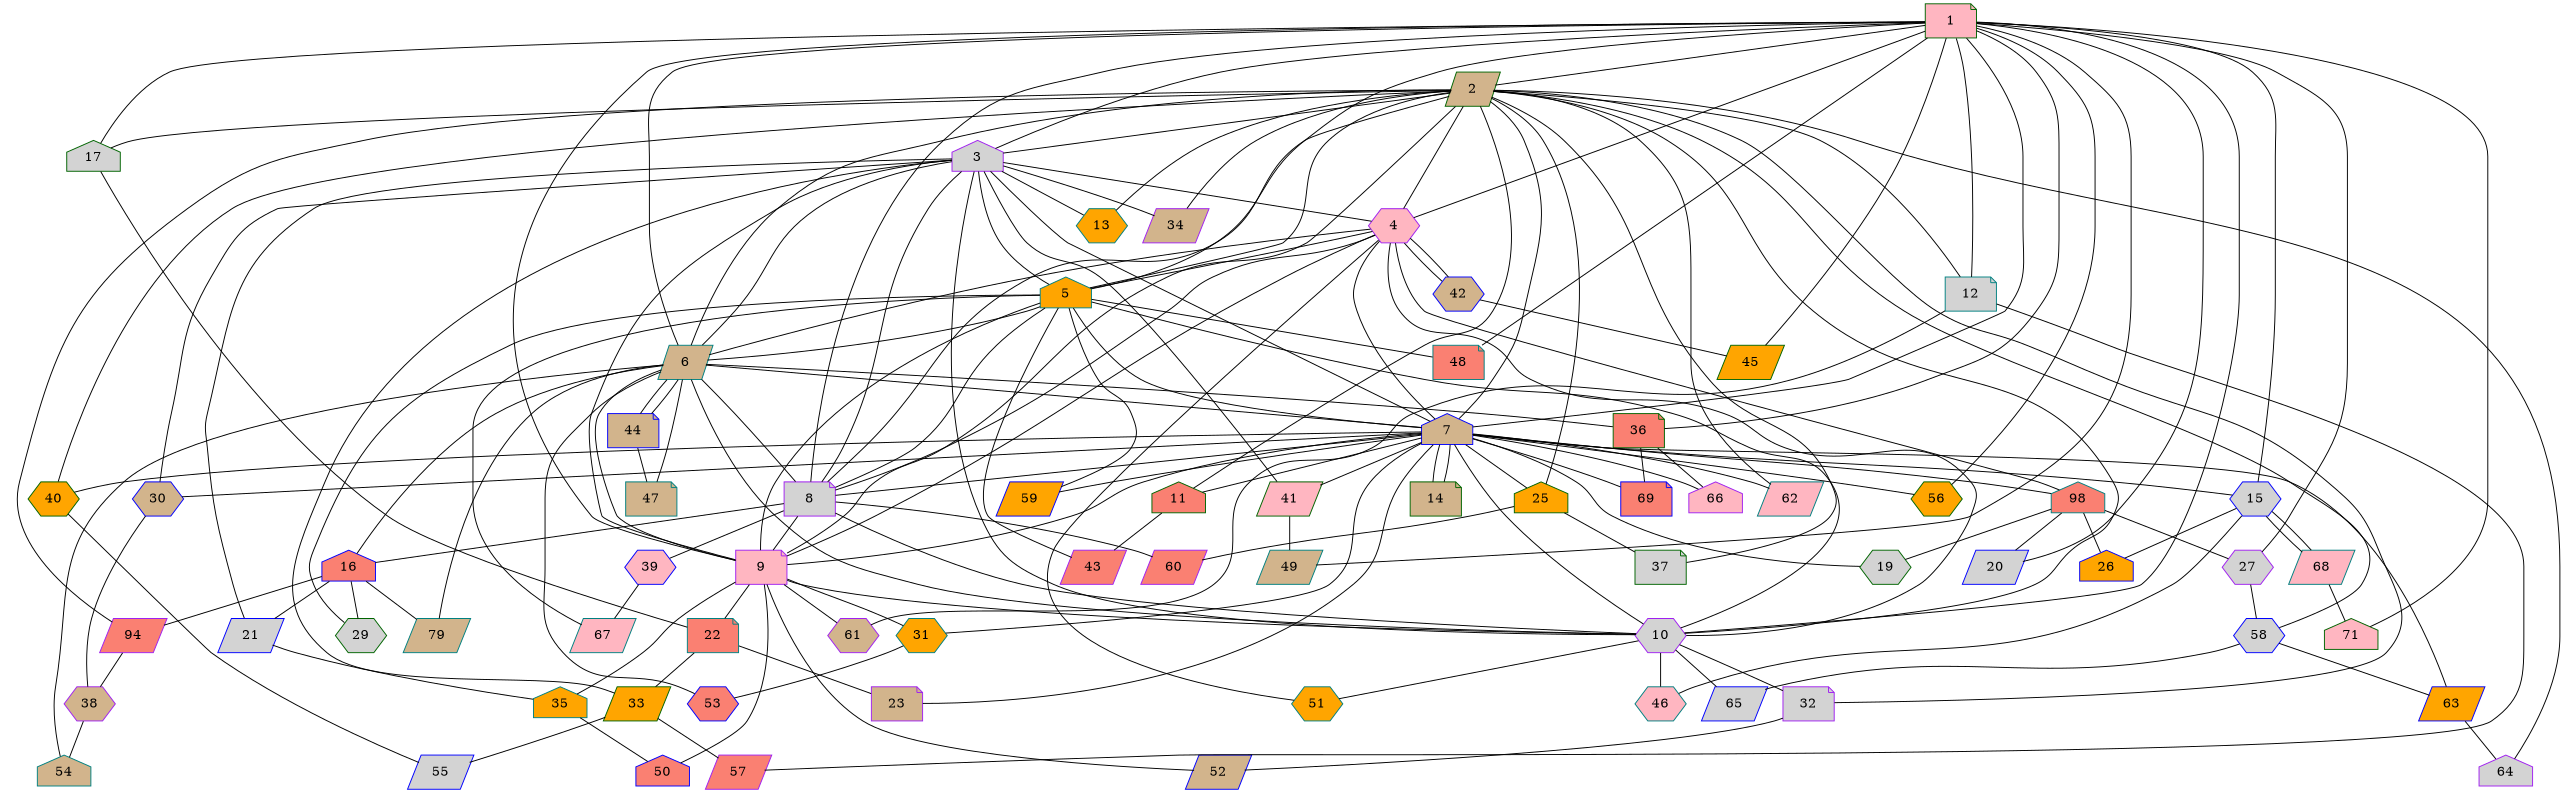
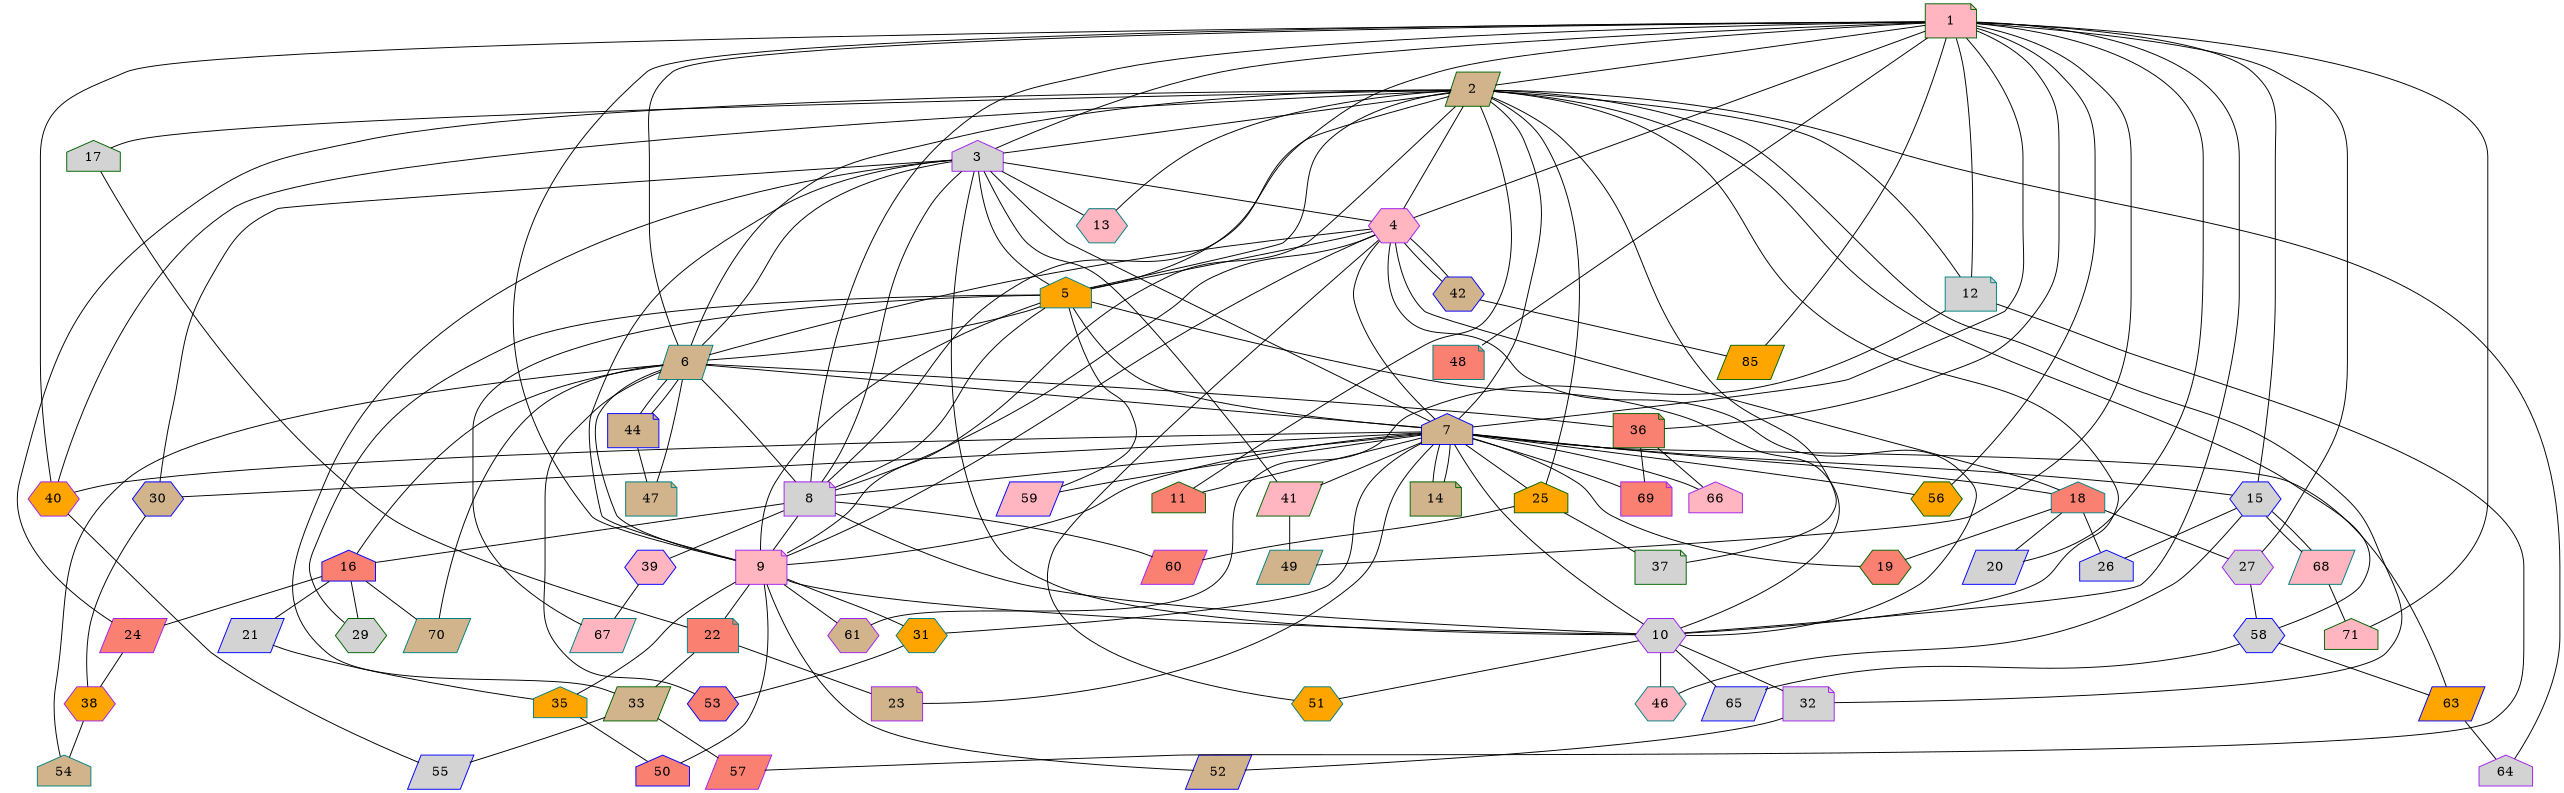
  graph {
    node [color=purple fillcolor=tan shape=parallelogram style=filled]
    1 [color=darkgreen fillcolor=lightpink shape=note]
    2 [color=darkgreen]
    3 [fillcolor=lightgrey shape=house]
    4 [fillcolor=lightpink shape=hexagon]
    5 [color=teal fillcolor=orange shape=house]
    6 [color=teal]
    7 [color=blue shape=house]
    8 [fillcolor=lightgrey shape=note]
    9 [fillcolor=lightpink shape=note]
    10 [fillcolor=lightgrey shape=hexagon]
    12 [color=teal fillcolor=lightgrey shape=note]
    15 [color=blue fillcolor=lightgrey shape=hexagon]
    17 [color=darkgreen fillcolor=lightgrey shape=house]
    20 [color=blue fillcolor=lightgrey]
    27 [fillcolor=lightgrey shape=hexagon]
    36 [color=darkgreen fillcolor=salmon shape=note]
-   45 [color=darkgreen fillcolor=orange]
+   45 [color=darkgreen fillcolor=orange label=85]
    48 [color=teal fillcolor=salmon shape=note]
    49 [color=teal]
    56 [color=darkgreen fillcolor=orange shape=hexagon]
    71 [color=darkgreen fillcolor=lightpink shape=house]
    11 [color=darkgreen fillcolor=salmon shape=house]
-   13 [color=teal fillcolor=orange shape=hexagon]
-   24 [fillcolor=salmon label=94]
+   13 [color=teal fillcolor=lightpink shape=hexagon]
+   24 [fillcolor=salmon]
    25 [color=darkgreen fillcolor=orange shape=house]
    32 [fillcolor=lightgrey shape=note]
-   34
    37 [color=darkgreen fillcolor=lightgrey shape=note]
-   40 [color=darkgreen fillcolor=orange shape=hexagon]
+   40 [fillcolor=orange shape=hexagon]
    58 [color=blue fillcolor=lightgrey shape=hexagon]
-   62 [color=teal fillcolor=lightpink]
    64 [fillcolor=lightgrey shape=house]
    21 [color=blue fillcolor=lightgrey]
    30 [color=blue shape=hexagon]
-   33 [color=darkgreen fillcolor=orange]
+   33 [color=darkgreen]
    41 [color=darkgreen fillcolor=lightpink]
-   18 [color=teal fillcolor=salmon shape=house label=98]
+   18 [color=teal fillcolor=salmon shape=house]
    42 [color=blue shape=hexagon]
    51 [color=teal fillcolor=orange shape=hexagon]
    29 [color=darkgreen fillcolor=lightgrey shape=hexagon]
-   43 [fillcolor=salmon]
-   59 [color=blue fillcolor=orange]
+   59 [color=blue fillcolor=lightpink]
    67 [color=teal fillcolor=lightpink]
    16 [color=blue fillcolor=salmon shape=house]
    44 [color=blue shape=note]
    47 [color=teal shape=note]
    53 [color=blue fillcolor=salmon shape=hexagon]
    54 [color=teal shape=house]
-   70 [color=teal label=79]
+   70 [color=teal]
    14 [color=darkgreen shape=note]
-   19 [color=darkgreen fillcolor=lightgrey shape=hexagon]
+   19 [color=darkgreen fillcolor=salmon shape=hexagon]
    23 [shape=note]
    31 [color=teal fillcolor=orange shape=hexagon]
    63 [color=blue fillcolor=orange]
    66 [fillcolor=lightpink shape=house]
-   69 [color=blue fillcolor=salmon shape=note]
+   69 [fillcolor=salmon shape=note]
    39 [color=blue fillcolor=lightpink shape=hexagon]
    60 [fillcolor=salmon]
    22 [color=teal fillcolor=salmon shape=note]
    35 [color=teal fillcolor=orange shape=house]
    50 [color=blue fillcolor=salmon shape=house]
    52 [color=blue]
    61 [shape=hexagon]
    46 [color=teal fillcolor=lightpink shape=hexagon]
    65 [color=blue fillcolor=lightgrey]
    57 [fillcolor=salmon]
-   26 [color=blue fillcolor=orange shape=house]
+   26 [color=blue fillcolor=lightgrey shape=house]
    68 [color=teal fillcolor=lightpink]
-   38 [shape=hexagon]
+   38 [fillcolor=orange shape=hexagon]
    55 [color=blue fillcolor=lightgrey]
    1 -- 2
    1 -- 3
    1 -- 4
    1 -- 5
    1 -- 6
    1 -- 7
    1 -- 8
    1 -- 9
    1 -- 10
    1 -- 12
    1 -- 15
-   1 -- 17
+   1 -- 40
    1 -- 20
    1 -- 27
    1 -- 36
    1 -- 45
    1 -- 48
    1 -- 49
    1 -- 56
    1 -- 71
    2 -- 3
    2 -- 4
    2 -- 5
    2 -- 6
    2 -- 7
    2 -- 8
    2 -- 9
    2 -- 10
    2 -- 12
    2 -- 17
    2 -- 11
    2 -- 13
    2 -- 24
    2 -- 25
    2 -- 32
-   2 -- 34
    2 -- 37
    2 -- 40
    2 -- 58
-   2 -- 62
    2 -- 64
    3 -- 4
    3 -- 5
    3 -- 6
    3 -- 7
    3 -- 8
    3 -- 9
    3 -- 10
    3 -- 13
-   3 -- 34
-   3 -- 21
    3 -- 30
    3 -- 33
    3 -- 41
    4 -- 5
    4 -- 6
    4 -- 7
    4 -- 8
    4 -- 9
    4 -- 10
    4 -- 18
    4 -- 42
    4 -- 42
    4 -- 51
    5 -- 6
    5 -- 7
    5 -- 8
    5 -- 9
    5 -- 10
-   5 -- 48
    5 -- 29
-   5 -- 43
    5 -- 59
    5 -- 67
    6 -- 7
    6 -- 8
    6 -- 9
-   6 -- 10
    6 -- 36
    6 -- 16
    6 -- 44
    6 -- 44
    6 -- 47
    6 -- 53
    6 -- 54
    6 -- 70
    7 -- 8
    7 -- 9
    7 -- 10
    7 -- 15
    7 -- 56
    7 -- 11
    7 -- 25
    7 -- 40
-   7 -- 62
    7 -- 30
    7 -- 41
    7 -- 18
    7 -- 59
    7 -- 14
    7 -- 14
    7 -- 19
    7 -- 23
    7 -- 31
    7 -- 63
    7 -- 66
    7 -- 69
    8 -- 9
    8 -- 10
    8 -- 16
    8 -- 39
    8 -- 60
    9 -- 10
    9 -- 31
    9 -- 22
    9 -- 35
    9 -- 50
    9 -- 52
    9 -- 61
    10 -- 32
    10 -- 51
    10 -- 46
    10 -- 65
    12 -- 61
    12 -- 57
    15 -- 46
    15 -- 26
    15 -- 68
    15 -- 68
    17 -- 22
    27 -- 58
    36 -- 66
    36 -- 69
-   11 -- 43
    24 -- 38
    25 -- 37
    25 -- 60
    32 -- 52
    40 -- 55
    58 -- 63
    58 -- 65
    21 -- 35
    30 -- 38
    33 -- 57
    33 -- 55
    41 -- 49
    18 -- 20
    18 -- 27
    18 -- 19
    18 -- 26
    42 -- 45
    16 -- 24
    16 -- 21
    16 -- 29
    16 -- 70
    44 -- 47
    31 -- 53
    63 -- 64
    39 -- 67
    22 -- 33
    22 -- 23
    35 -- 50
    68 -- 71
    38 -- 54
  }
